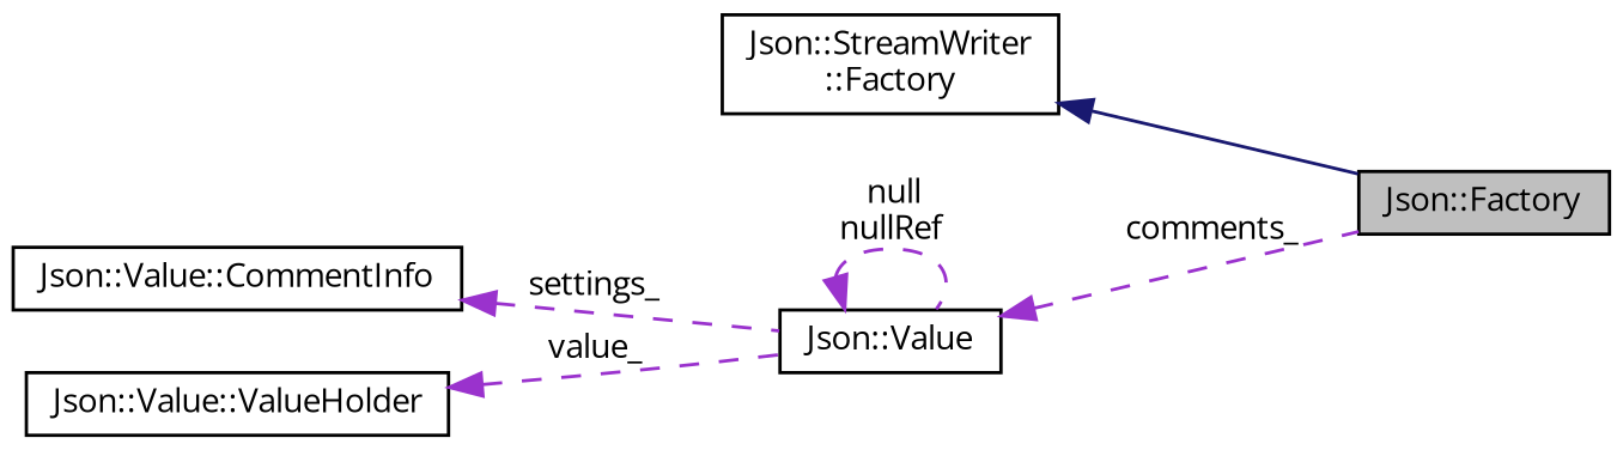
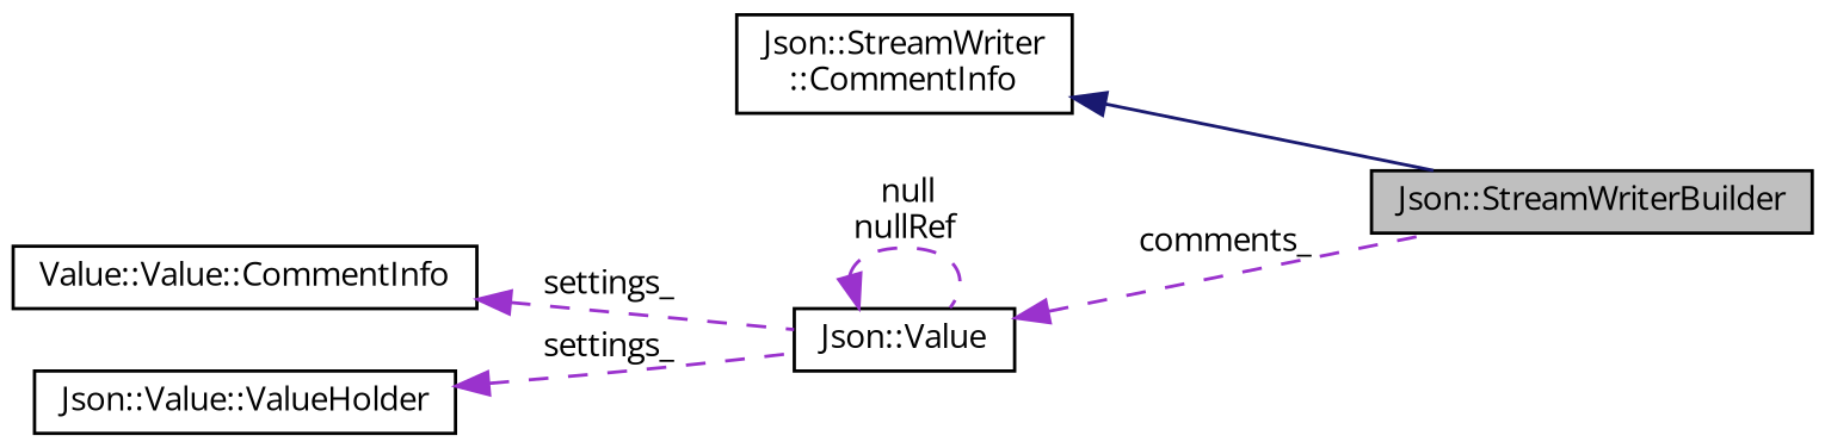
  digraph {
    fontname="Open Sans"
    rankdir=LR
    node [color=black fillcolor=white fontname="Open Sans" fontsize=10 shape=record style=filled]
    edge [color=darkorchid3 dir=back fontname="Open Sans" fontsize=10 labelfontname=Helvetica labelfontsize=10 style=dashed]
-   n1 [fillcolor=grey75 fontcolor=black height=0.2 label="Json::Factory" width=0.4]
-   n2 [height=0.2 label="Json::StreamWriter\l::Factory" width=0.4]
+   n1 [fillcolor=grey75 fontcolor=black height=0.2 label="Json::StreamWriterBuilder" width=0.4]
+   n2 [height=0.2 label="Json::StreamWriter\l::CommentInfo" width=0.4]
    n3 [height=0.2 label="Json::Value" width=0.4]
-   n4 [height=0.2 label="Json::Value::CommentInfo" width=0.4]
+   n4 [height=0.2 label="Value::Value::CommentInfo" width=0.4]
    n5 [height=0.2 label="Json::Value::ValueHolder" width=0.4]
    n2 -> n1 [color=midnightblue style=solid]
    n3 -> n1 [label=" comments_"]
    n3 -> n3 [label=" null\nnullRef"]
    n4 -> n3 [label=" settings_"]
-   n5 -> n3 [label=" value_"]
+   n5 -> n3 [label=" settings_"]
  }
